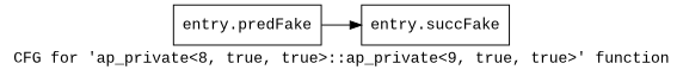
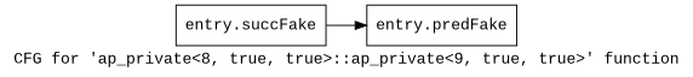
  digraph {
    label="CFG for 'ap_private\<8, true, true\>::ap_private\<9, true, true\>' function"
    rankdir=LR
    fontname="Liberation Mono"
    node [shape=record fontname="Liberation Mono"]
    n1 [label="{entry.predFake}"]
    n2 [filename="/tools/Xilinx/Vitis_HLS/2022.1/include/etc/ap_private.h" label="{entry.succFake}" linenumber=1746]
-   n1 -> n2 [execusionnum=3200 filename="/tools/Xilinx/Vitis_HLS/2022.1/include/etc/ap_private.h" fontname="Liberation Mono"]
+   n2 -> n1 [execusionnum=3200 filename="/tools/Xilinx/Vitis_HLS/2022.1/include/etc/ap_private.h" fontname="Liberation Mono"]
  }
